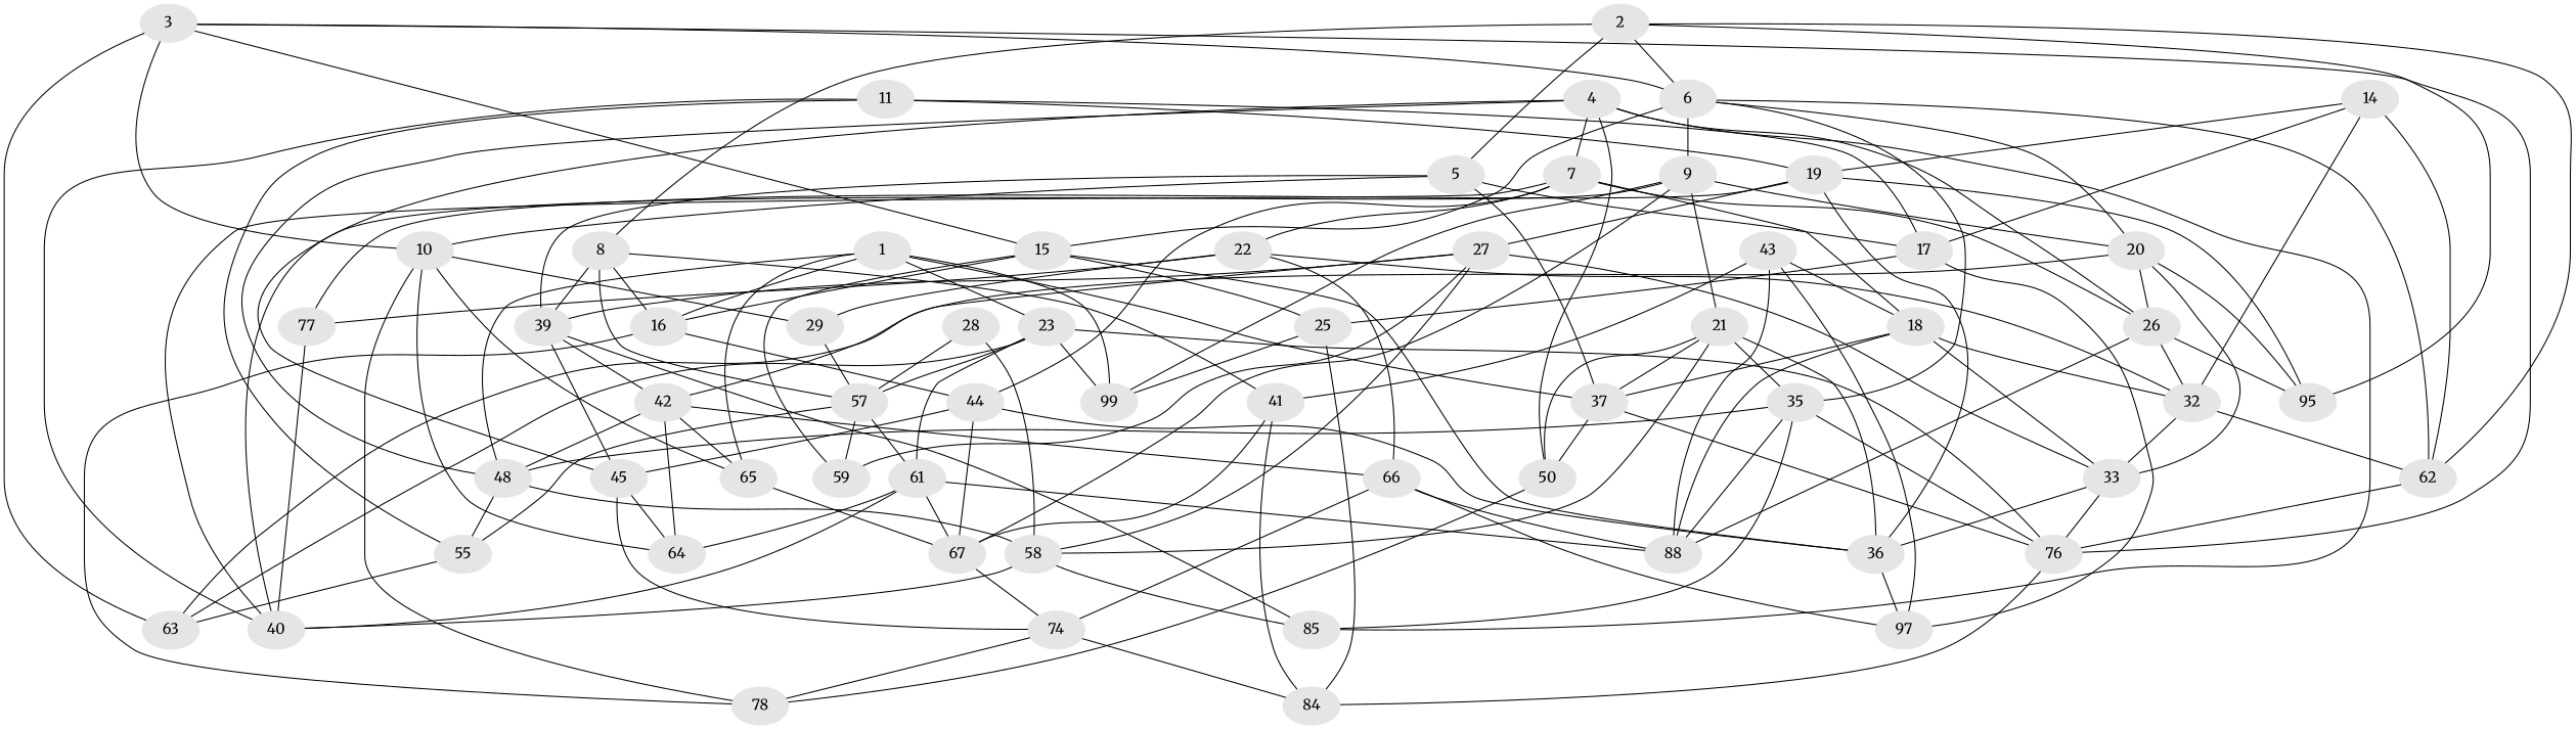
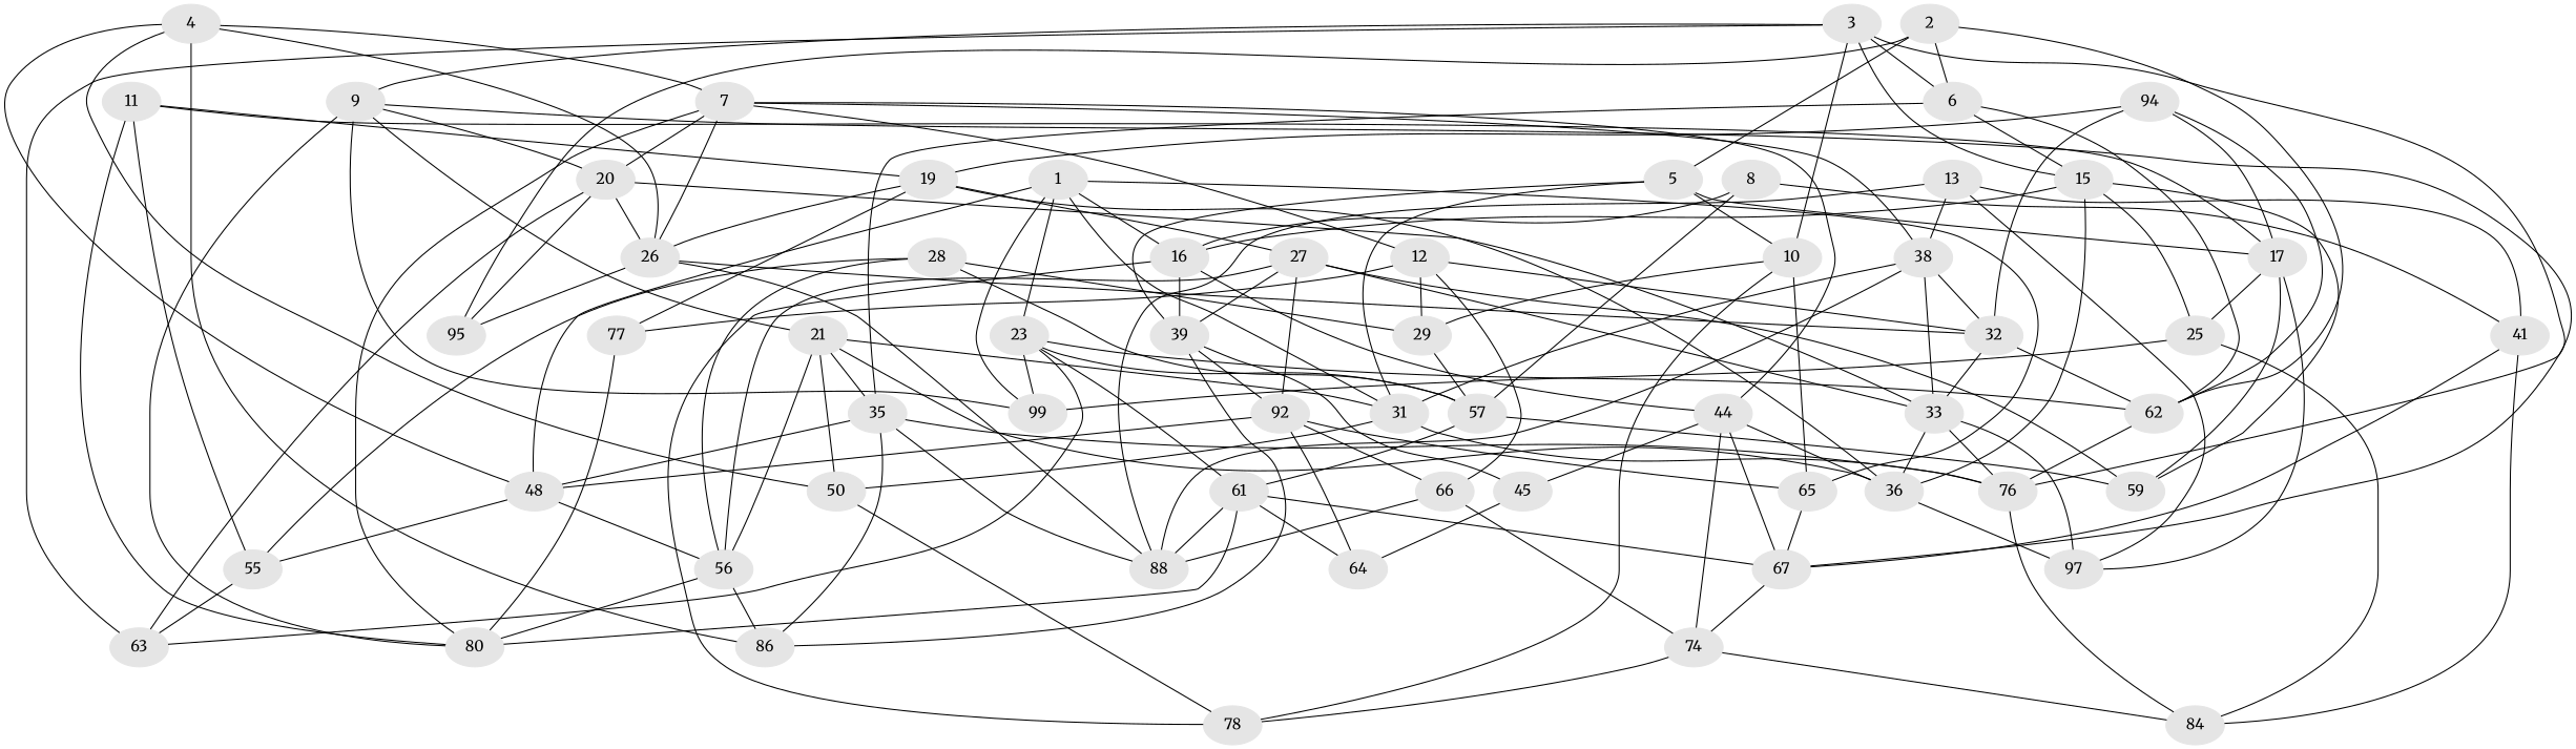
  graph {
    fontname=Merriweather
    node [color=gray90 fontname=Merriweather style=filled]
    edge [fontname=Merriweather]
    1 [super="+22"]
    16 [super="+96"]
    23 [super="+94"]
-   31 [super="+52" label=37]
+   31 [super="+52"]
    48 [super="+49"]
    65
    99
    39 [super="+73"]
    n9 [label=44 super="+30"]
    78
    62 [super="+72"]
    63
    57 [super="+87"]
    61 [super="+92"]
    76 [super="+91"]
    50
    55
-   56 [super="+75" label=58]
+   56 [super="+75"]
    67 [super="+85"]
    2 [super="+51"]
    5 [super="+90"]
    6 [super="+82"]
    8
    95
    10 [super="+46"]
    17 [super="+93"]
    15 [super="+37"]
    20 [super="+40"]
    35 [super="+68"]
    41
    3 [super="+58"]
    9 [super="+34"]
-   80 [super="+98" label=40]
+   80 [super="+98"]
    21 [super="+47"]
    29
    64
    25
    36 [super="+83"]
    59
    84
    4 [super="+69"]
    7 [super="+44"]
    26 [super="+54"]
    45
-   86 [label=85]
-   12 [super="+38" label=22]
-   18 [super="+43"]
+   86
+   12 [super="+38"]
+   18 [super="+43" label=38]
    32 [super="+81"]
    88 [super="+89"]
    97
-   42 [super="+70"]
+   42 [super="+70" label=92]
    33 [super="+79"]
    66 [super="+71"]
    77
    74 [super="+100"]
    11
    19 [super="+60"]
    27 [super="+53"]
-   13 [label=43]
-   14
+   13
+   14 [label=94]
    28
    1 -- 16
    1 -- 23
    1 -- 31
    1 -- 48
    1 -- 65
    1 -- 99
-   8 -- 39
+   16 -- 39
    16 -- n9
    16 -- 78
    23 -- 99
-   23 -- 76
+   23 -- 62
    23 -- 63
    23 -- 57
    23 -- 61
    31 -- 76
    31 -- 50
    48 -- 55
    48 -- 56
    65 -- 67
    39 -- 45
    39 -- 86
    39 -- 42
    n9 -- 67
    n9 -- 36
    n9 -- 45
-   45 -- 74
+   n9 -- 74
    62 -- 76
    57 -- 61
    57 -- 59
    61 -- 67
    61 -- 80
    61 -- 64
    61 -- 88
    76 -- 84
    50 -- 78
    55 -- 63
    56 -- 80
    56 -- 86
    67 -- 74
    2 -- 62
    2 -- 5 [weight=2]
    2 -- 6
-   2 -- 8
    2 -- 95
    5 -- 31
    5 -- 39
    5 -- 10
    5 -- 17
    6 -- 62
    6 -- 15
-   6 -- 20
+   7 -- 20
    6 -- 35
    8 -- 16
    8 -- 57
    8 -- 41
    10 -- 65
    10 -- 78
    10 -- 29
-   10 -- 64
    17 -- 25
+   17 -- 59
    17 -- 97
    15 -- 16
    15 -- 25
    15 -- 36
    15 -- 59
    20 -- 63
    20 -- 95
    20 -- 26
    20 -- 33
    35 -- 48
    35 -- 76
    35 -- 86
    35 -- 88
    41 -- 67
    41 -- 84
    3 -- 63
    3 -- 76
    3 -- 6
    3 -- 10
    3 -- 15
-   6 -- 9
+   3 -- 9
    9 -- 99
    9 -- 67
    9 -- 20
    9 -- 80
    9 -- 21
    21 -- 31
    21 -- 50
    21 -- 56
    21 -- 35
    21 -- 36
    29 -- 57
    25 -- 99
    25 -- 84
    36 -- 97
    4 -- 48
    4 -- 50
    4 -- 7
    4 -- 26
-   4 -- 45
    4 -- 86
    7 -- n9
    7 -- 80
    7 -- 26
    7 -- 12
    7 -- 18
    26 -- 95
    26 -- 32
    26 -- 88
    45 -- 64
    12 -- 29
    12 -- 32
    12 -- 66
    12 -- 77 [weight=2]
    18 -- 31
    18 -- 32
    18 -- 88
    18 -- 33
    32 -- 62
    32 -- 33
    42 -- 48
    42 -- 65
    42 -- 64
    42 -- 66
    33 -- 76
    33 -- 36
    66 -- 88
-   66 -- 97
+   33 -- 97
    66 -- 74 [weight=2]
    77 -- 80
    74 -- 78
    74 -- 84
    11 -- 55
    11 -- 17
    11 -- 80
    11 -- 19
-   19 -- 95
+   19 -- 26
    19 -- 36
    19 -- 77
    19 -- 27
    27 -- 39
    27 -- 56
    27 -- 59
    27 -- 42
    27 -- 33
    13 -- 41
    13 -- 18
    13 -- 88
    13 -- 97
    14 -- 62
    14 -- 17
    14 -- 32
    14 -- 19
    28 -- 57
-   57 -- 55
+   28 -- 55
    28 -- 56
+   28 -- 29
  }
